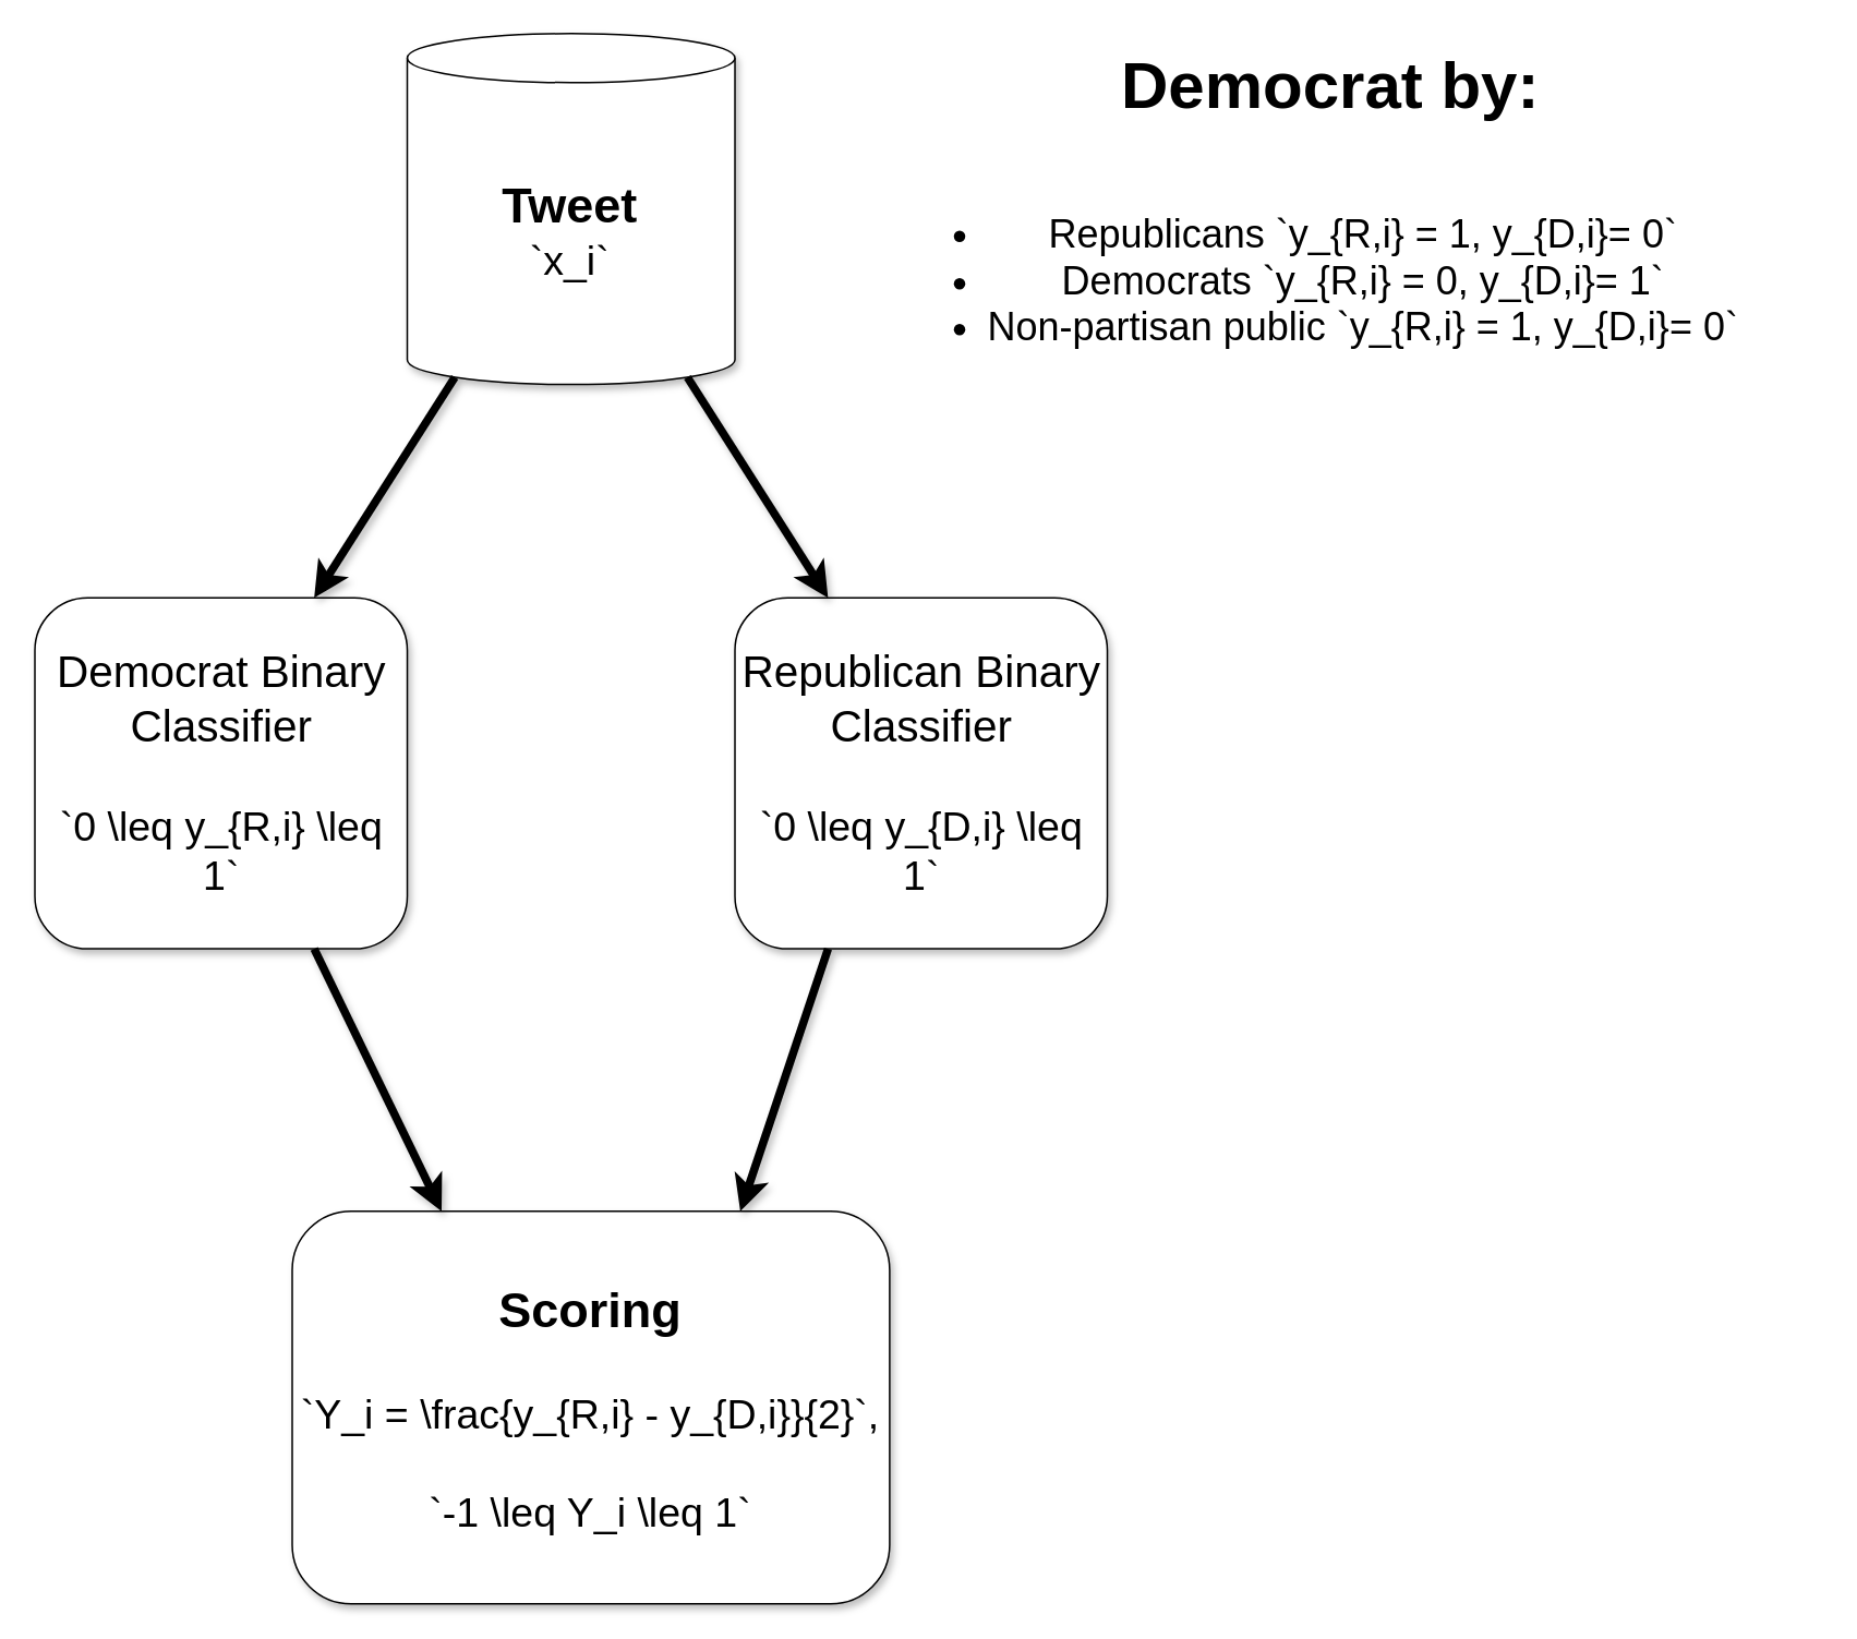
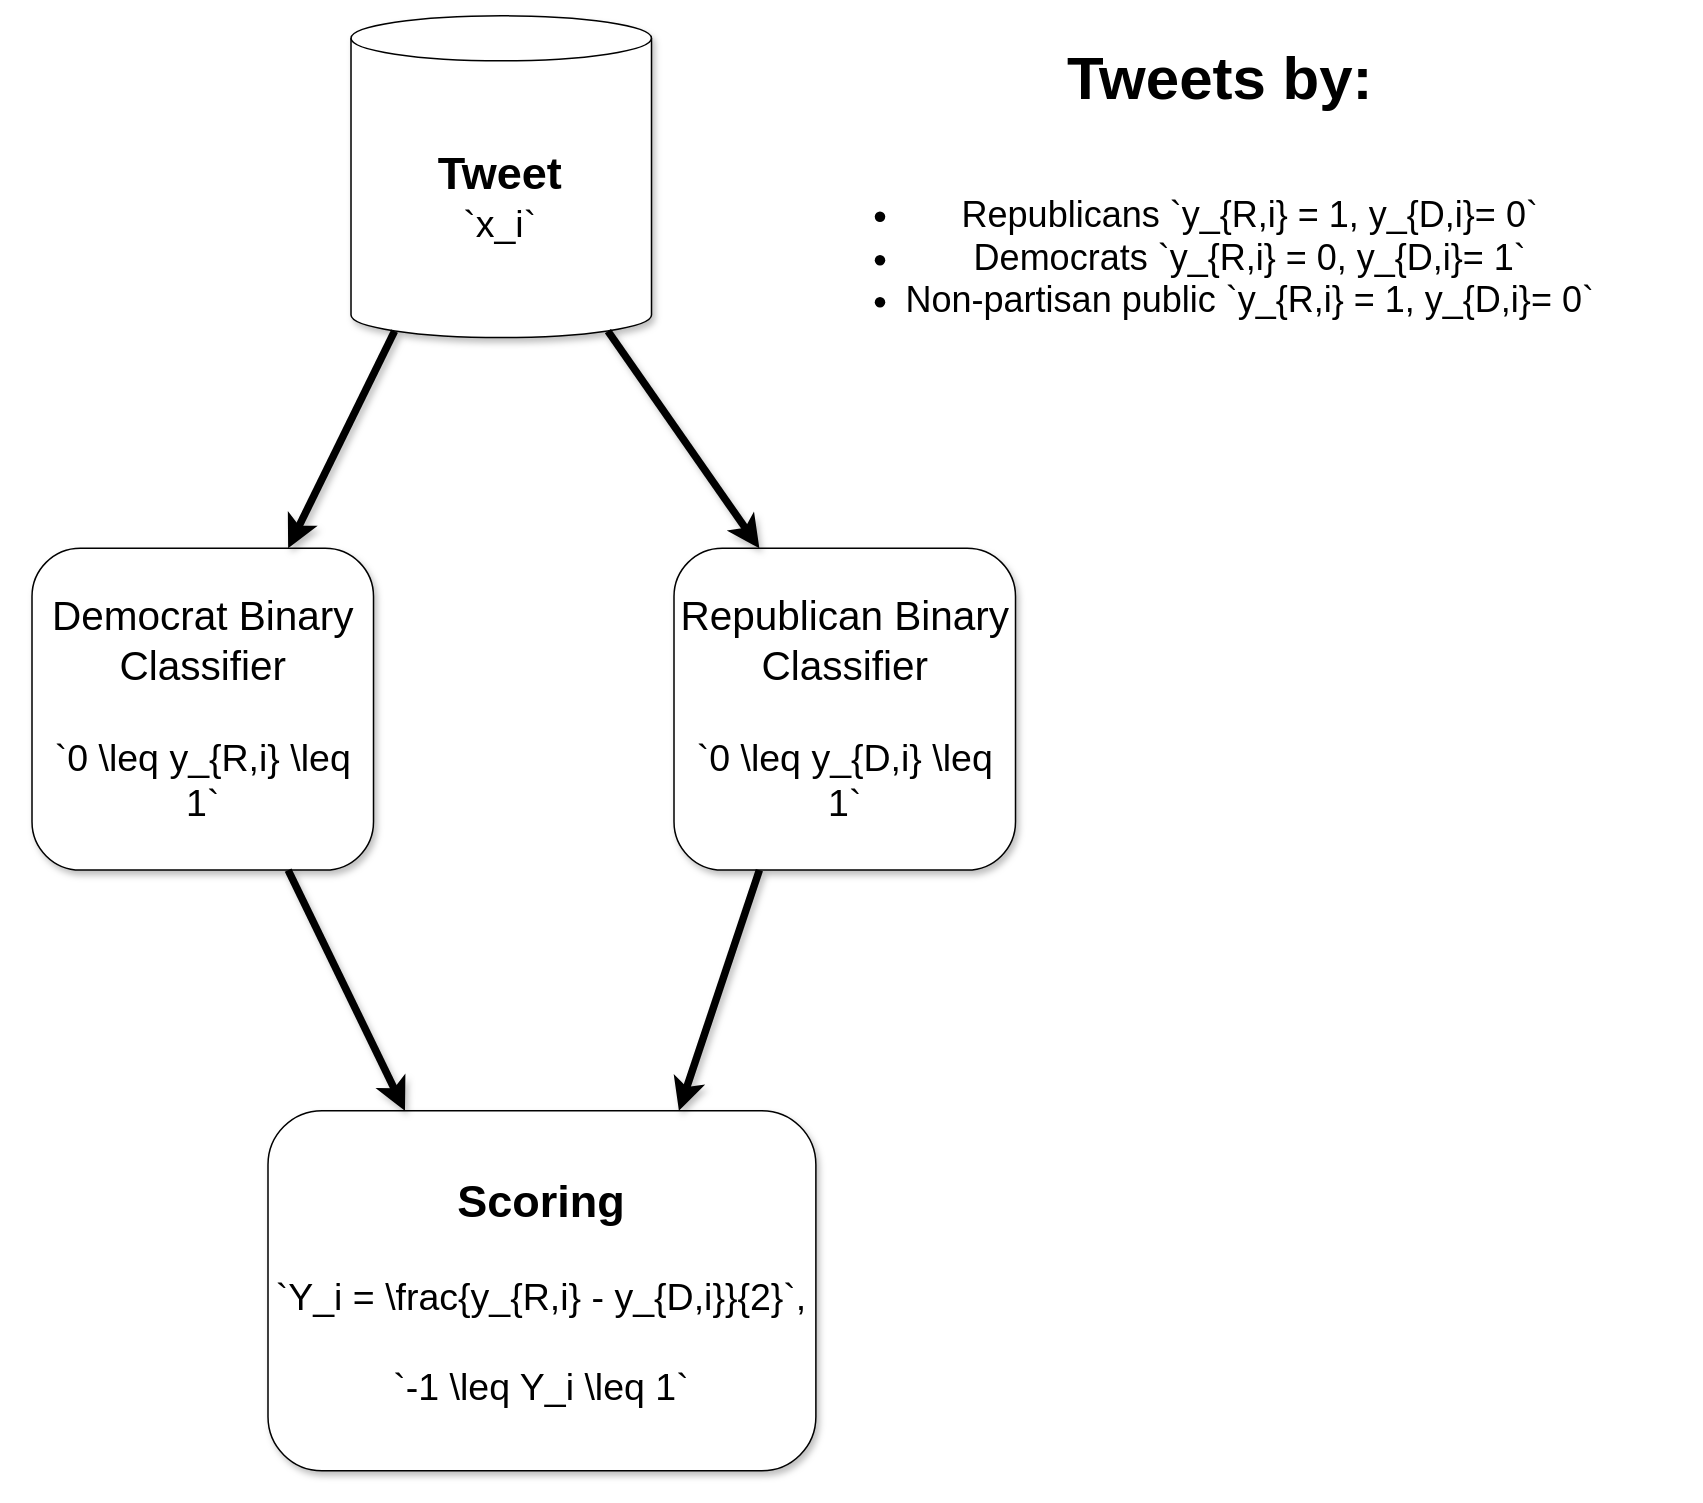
  <mxCell id="0" />
  <mxCell id="1" parent="0" />
- <mxCell id="2" value="&lt;font style=&quot;font-size: 40px&quot;&gt;&lt;b&gt;Democrat by:&lt;/b&gt;&lt;/font&gt;&lt;br style=&quot;font-size: 24px&quot;&gt;&lt;br style=&quot;font-size: 24px&quot;&gt;&lt;ul style=&quot;font-size: 24px&quot;&gt;&lt;li style=&quot;font-size: 24px&quot;&gt;Republicans `y_{R,i} = 1, y_{D,i}= 0`&lt;/li&gt;&lt;li style=&quot;font-size: 24px&quot;&gt;Democrats `y_{R,i} = 0, y_{D,i}= 1`&lt;/li&gt;&lt;li style=&quot;font-size: 24px&quot;&gt;Non-partisan public `y_{R,i} = 1, y_{D,i}= 0`&lt;/li&gt;&lt;/ul&gt;" style="text;html=1;strokeColor=none;fillColor=none;align=center;verticalAlign=middle;whiteSpace=wrap;rounded=0;fontSize=24;shadow=1;" vertex="1" parent="1"><mxGeometry x="513" y="20" width="600" height="225" as="geometry" /></mxCell>
- <mxCell id="3" value="&lt;font style=&quot;font-size: 30px&quot;&gt;&lt;b&gt;Tweet&lt;/b&gt;&lt;/font&gt;&lt;br style=&quot;font-size: 25px&quot;&gt;`x_i`" style="shape=cylinder3;whiteSpace=wrap;html=1;boundedLbl=1;backgroundOutline=1;size=15;fontSize=25;shadow=1;" vertex="1" parent="1"><mxGeometry x="248.34" y="20" width="200.33" height="214.55" as="geometry" /></mxCell>
+ <mxCell id="2" value="&lt;font style=&quot;font-size: 40px&quot;&gt;&lt;b&gt;Tweets by:&lt;/b&gt;&lt;/font&gt;&lt;br style=&quot;font-size: 24px&quot;&gt;&lt;br style=&quot;font-size: 24px&quot;&gt;&lt;ul style=&quot;font-size: 24px&quot;&gt;&lt;li style=&quot;font-size: 24px&quot;&gt;Republicans `y_{R,i} = 1, y_{D,i}= 0`&lt;/li&gt;&lt;li style=&quot;font-size: 24px&quot;&gt;Democrats `y_{R,i} = 0, y_{D,i}= 1`&lt;/li&gt;&lt;li style=&quot;font-size: 24px&quot;&gt;Non-partisan public `y_{R,i} = 1, y_{D,i}= 0`&lt;/li&gt;&lt;/ul&gt;" style="text;html=1;strokeColor=none;fillColor=none;align=center;verticalAlign=middle;whiteSpace=wrap;rounded=0;fontSize=24;shadow=1;" vertex="1" parent="1"><mxGeometry x="513" y="20" width="600" height="225" as="geometry" /></mxCell>
+ <mxCell id="3" value="&lt;font style=&quot;font-size: 30px&quot;&gt;&lt;b&gt;Tweet&lt;/b&gt;&lt;/font&gt;&lt;br style=&quot;font-size: 25px&quot;&gt;`x_i`" style="shape=cylinder3;whiteSpace=wrap;html=1;boundedLbl=1;backgroundOutline=1;size=15;fontSize=25;shadow=1;" vertex="1" parent="1"><mxGeometry x="233.34" y="10" width="200.33" height="214.55" as="geometry" /></mxCell>
  <mxCell id="4" value="&lt;font style=&quot;font-size: 27px&quot;&gt;Democrat Binary Classifier&lt;br&gt;&lt;/font&gt;&lt;br style=&quot;font-size: 25px&quot;&gt;`0 \leq y_{R,i} \leq 1`" style="rounded=1;whiteSpace=wrap;html=1;fontSize=25;shadow=1;" vertex="1" parent="1"><mxGeometry x="20.67" y="365.001" width="227.667" height="214.545" as="geometry" /></mxCell>
  <mxCell id="5" value="&lt;font style=&quot;font-size: 27px&quot;&gt;Republican Binary Classifier&lt;br&gt;&lt;/font&gt;&lt;br style=&quot;font-size: 25px&quot;&gt;`0 \leq y_{D,i} \leq 1`" style="rounded=1;whiteSpace=wrap;html=1;fontSize=25;shadow=1;" vertex="1" parent="1"><mxGeometry x="448.673" y="365.001" width="227.667" height="214.545" as="geometry" /></mxCell>
  <mxCell id="6" value="&lt;font style=&quot;font-size: 30px&quot;&gt;&lt;b&gt;Scoring&lt;/b&gt;&lt;/font&gt;&lt;br&gt;&lt;br style=&quot;font-size: 25px&quot;&gt;`Y_i = \frac{y_{R,i} - y_{D,i}}{2}`,&lt;br&gt;&lt;br style=&quot;font-size: 25px&quot;&gt;`-1 \leq Y_i \leq 1`" style="rounded=1;whiteSpace=wrap;html=1;fontSize=25;shadow=1;" vertex="1" parent="1"><mxGeometry x="178" y="740" width="365.25" height="240" as="geometry" /></mxCell>
  <mxCell id="7" value="" style="endArrow=classic;html=1;rounded=0;fontSize=60;exitX=0.145;exitY=1;exitDx=0;exitDy=-4.35;exitPerimeter=0;entryX=0.75;entryY=0;entryDx=0;entryDy=0;strokeWidth=5;shadow=1;" edge="1" parent="1" source="3" target="4"><mxGeometry width="50" height="50" relative="1" as="geometry"><mxPoint x="318" y="850" as="sourcePoint" /><mxPoint x="368" y="800" as="targetPoint" /></mxGeometry></mxCell>
  <mxCell id="8" value="" style="endArrow=classic;html=1;rounded=0;fontSize=60;exitX=0.855;exitY=1;exitDx=0;exitDy=-4.35;exitPerimeter=0;entryX=0.25;entryY=0;entryDx=0;entryDy=0;strokeWidth=5;shadow=1;" edge="1" parent="1" source="3" target="5"><mxGeometry width="50" height="50" relative="1" as="geometry"><mxPoint x="318" y="850" as="sourcePoint" /><mxPoint x="378" y="365" as="targetPoint" /></mxGeometry></mxCell>
  <mxCell id="9" value="" style="endArrow=classic;html=1;rounded=0;fontSize=60;exitX=0.75;exitY=1;exitDx=0;exitDy=0;entryX=0.25;entryY=0;entryDx=0;entryDy=0;strokeWidth=5;shadow=1;" edge="1" parent="1" source="4" target="6"><mxGeometry width="50" height="50" relative="1" as="geometry"><mxPoint x="318" y="850" as="sourcePoint" /><mxPoint x="368" y="800" as="targetPoint" /></mxGeometry></mxCell>
  <mxCell id="10" value="" style="endArrow=classic;html=1;rounded=0;fontSize=60;exitX=0.25;exitY=1;exitDx=0;exitDy=0;entryX=0.75;entryY=0;entryDx=0;entryDy=0;strokeWidth=5;shadow=1;" edge="1" parent="1" source="5" target="6"><mxGeometry width="50" height="50" relative="1" as="geometry"><mxPoint x="318" y="850" as="sourcePoint" /><mxPoint x="368" y="800" as="targetPoint" /></mxGeometry></mxCell>
